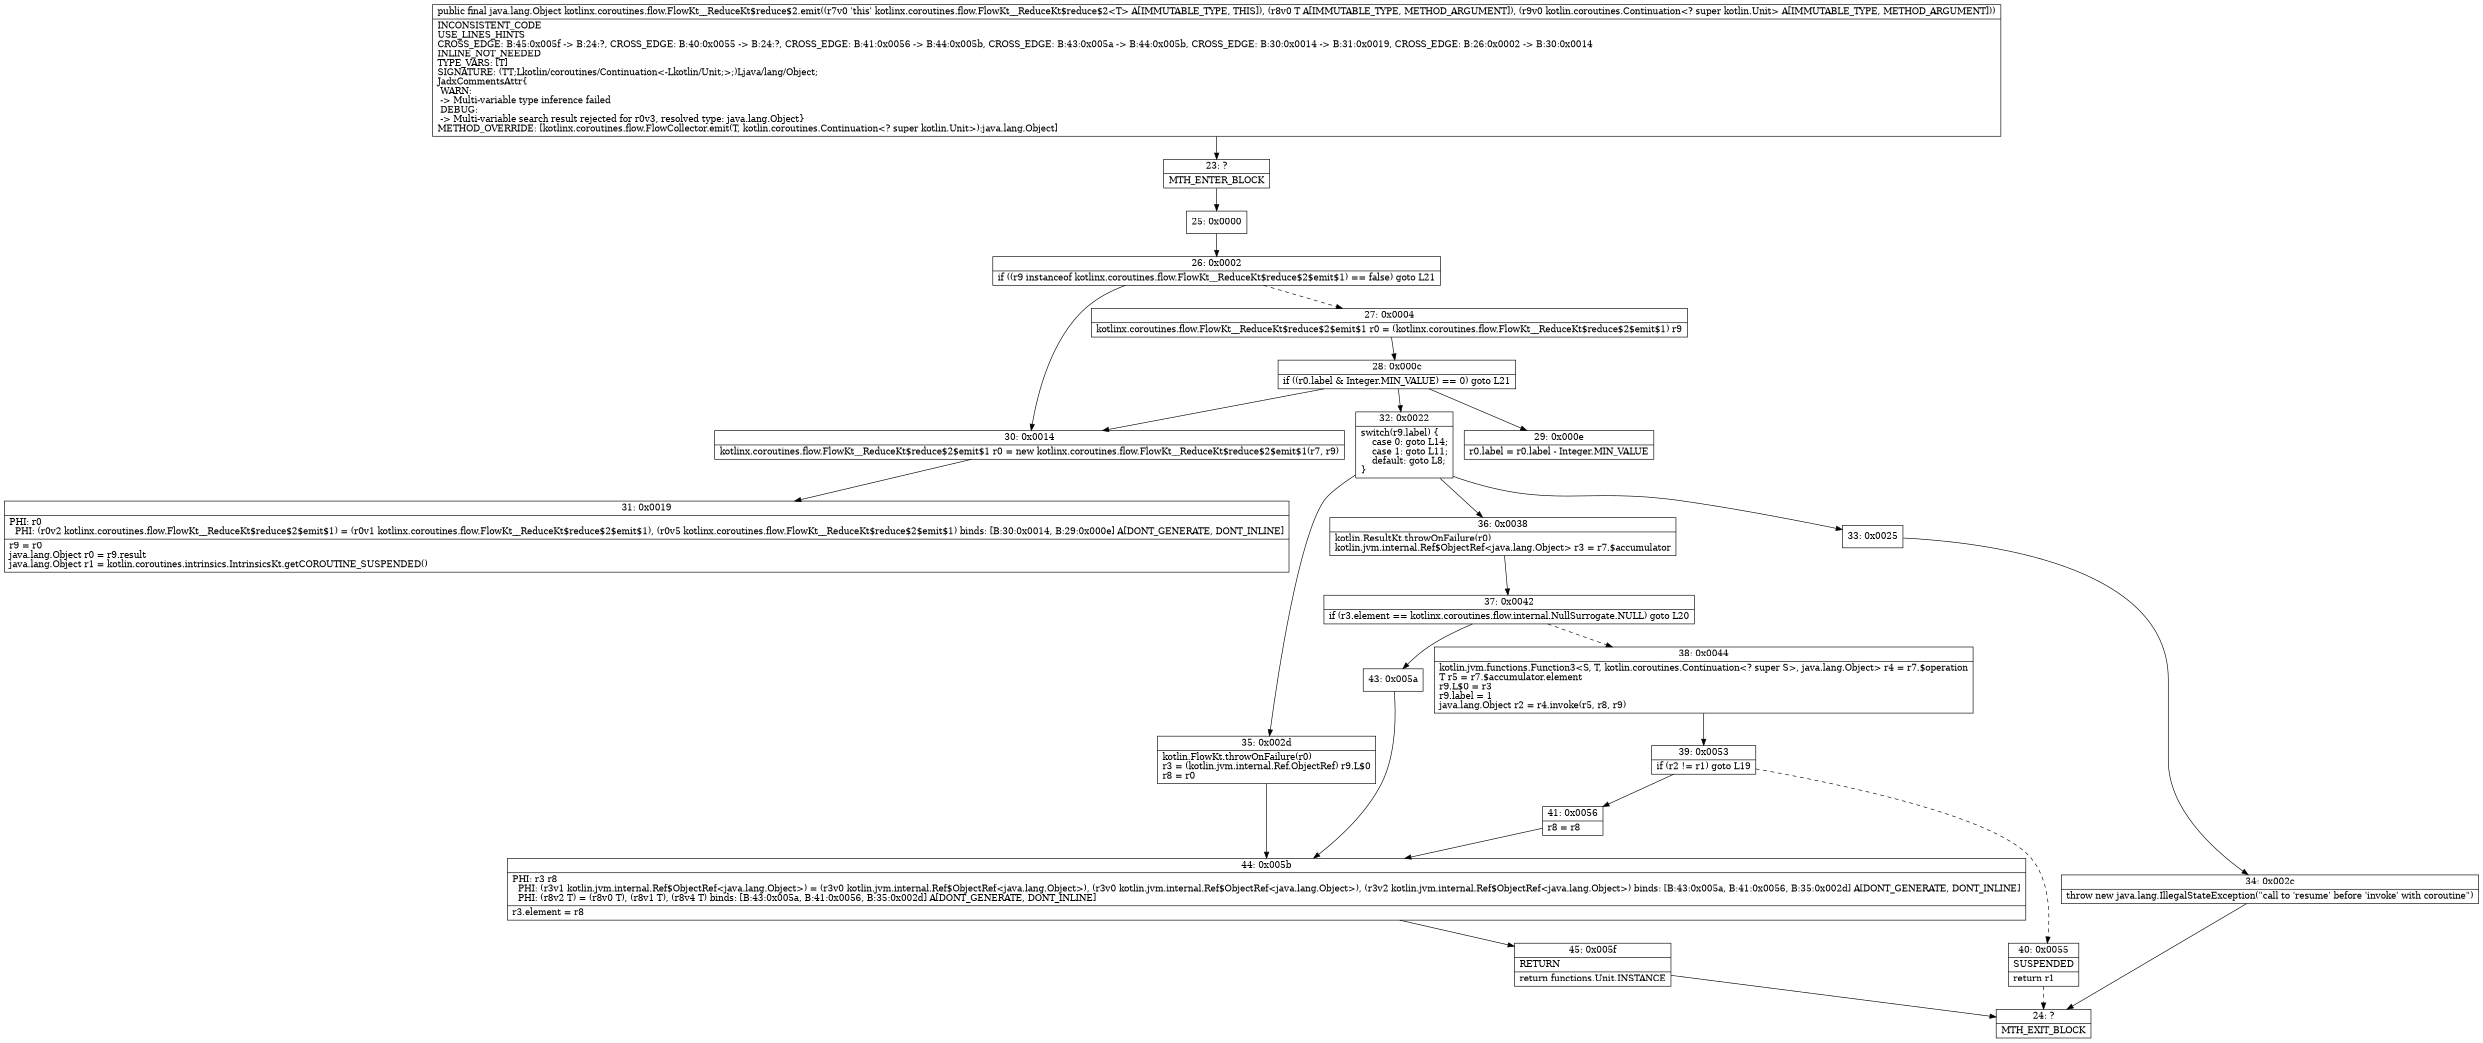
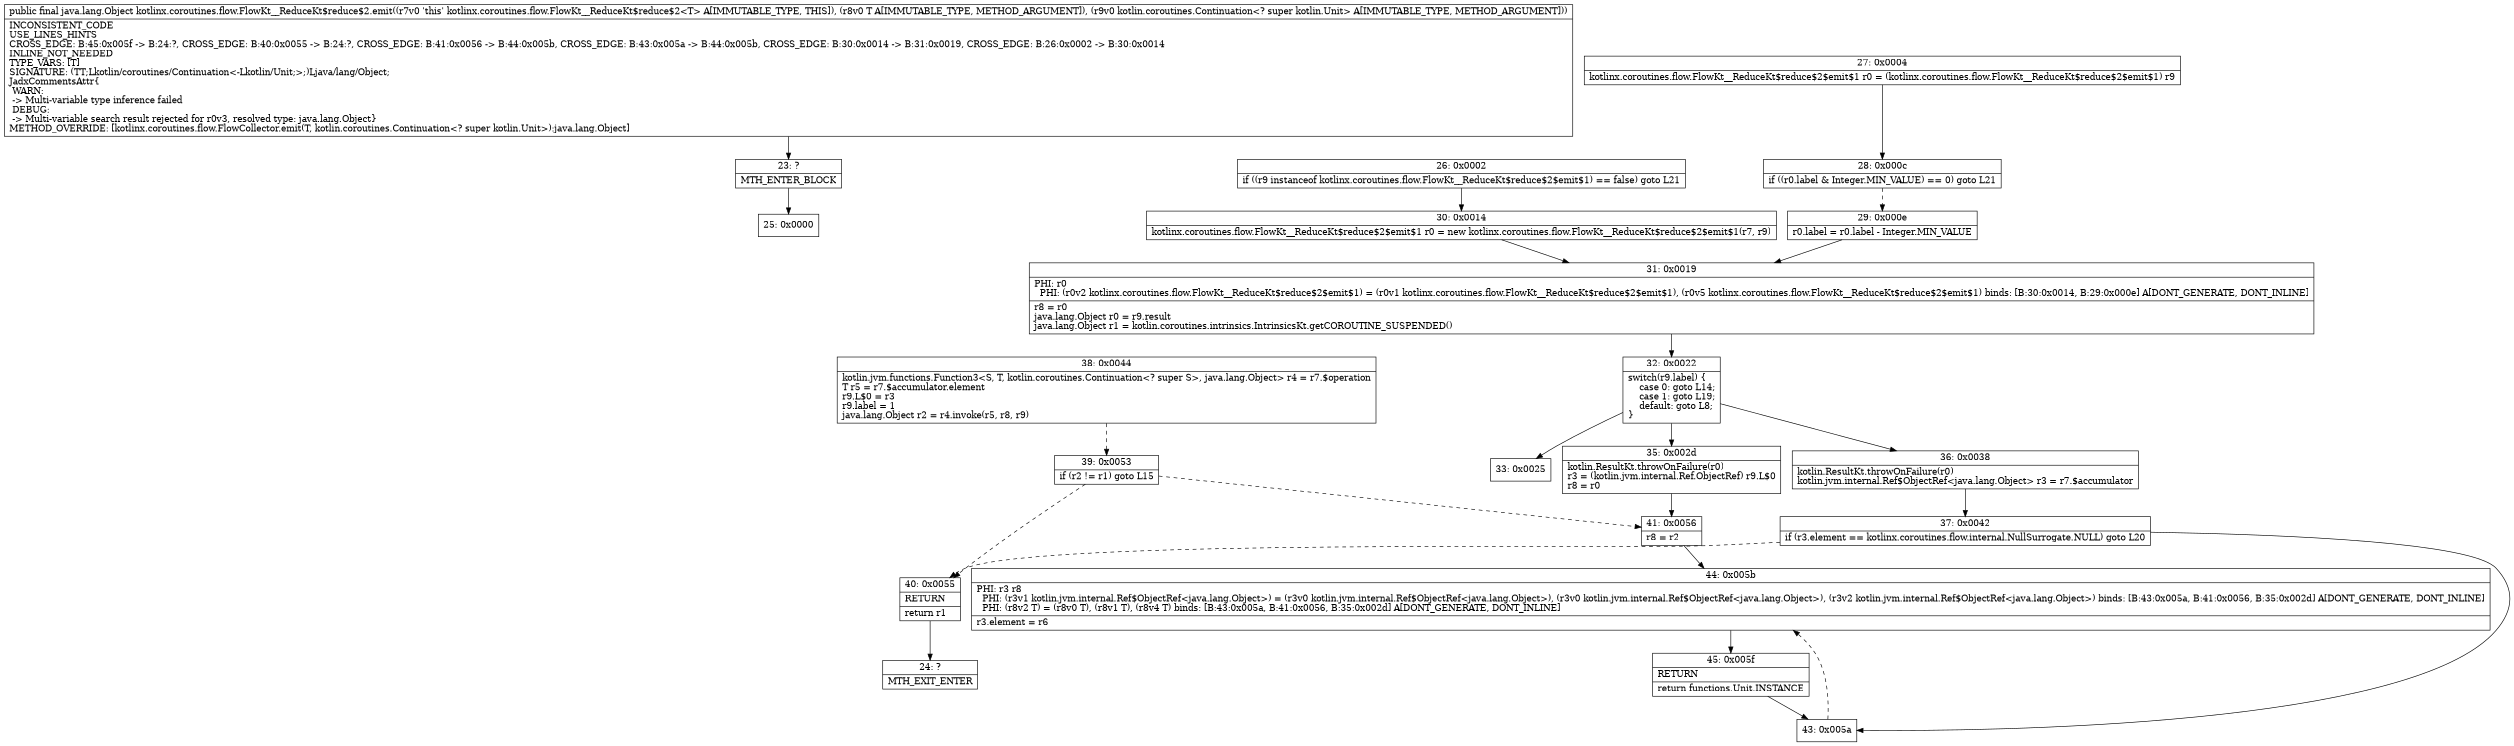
  digraph {
    node [shape=record]
    n1 [label="{23\:\ ?|MTH_ENTER_BLOCK\l}"]
    n2 [label="{25\:\ 0x0000}"]
    n3 [label="{26\:\ 0x0002|if ((r9 instanceof kotlinx.coroutines.flow.FlowKt__ReduceKt$reduce$2$emit$1) == false) goto L21\l}"]
    n4 [label="{27\:\ 0x0004|kotlinx.coroutines.flow.FlowKt__ReduceKt$reduce$2$emit$1 r0 = (kotlinx.coroutines.flow.FlowKt__ReduceKt$reduce$2$emit$1) r9\l}"]
    n5 [label="{30\:\ 0x0014|kotlinx.coroutines.flow.FlowKt__ReduceKt$reduce$2$emit$1 r0 = new kotlinx.coroutines.flow.FlowKt__ReduceKt$reduce$2$emit$1(r7, r9)\l}"]
    n6 [label="{28\:\ 0x000c|if ((r0.label & Integer.MIN_VALUE) == 0) goto L21\l}"]
-   n7 [label="{31\:\ 0x0019|PHI: r0 \l  PHI: (r0v2 kotlinx.coroutines.flow.FlowKt__ReduceKt$reduce$2$emit$1) = (r0v1 kotlinx.coroutines.flow.FlowKt__ReduceKt$reduce$2$emit$1), (r0v5 kotlinx.coroutines.flow.FlowKt__ReduceKt$reduce$2$emit$1) binds: [B:30:0x0014, B:29:0x000e] A[DONT_GENERATE, DONT_INLINE]\l|r9 = r0\ljava.lang.Object r0 = r9.result\ljava.lang.Object r1 = kotlin.coroutines.intrinsics.IntrinsicsKt.getCOROUTINE_SUSPENDED()\l}"]
+   n7 [label="{31\:\ 0x0019|PHI: r0 \l  PHI: (r0v2 kotlinx.coroutines.flow.FlowKt__ReduceKt$reduce$2$emit$1) = (r0v1 kotlinx.coroutines.flow.FlowKt__ReduceKt$reduce$2$emit$1), (r0v5 kotlinx.coroutines.flow.FlowKt__ReduceKt$reduce$2$emit$1) binds: [B:30:0x0014, B:29:0x000e] A[DONT_GENERATE, DONT_INLINE]\l|r8 = r0\ljava.lang.Object r0 = r9.result\ljava.lang.Object r1 = kotlin.coroutines.intrinsics.IntrinsicsKt.getCOROUTINE_SUSPENDED()\l}"]
    n8 [label="{29\:\ 0x000e|r0.label = r0.label \- Integer.MIN_VALUE\l}"]
-   n9 [label="{32\:\ 0x0022|switch(r9.label) \{\l    case 0: goto L14;\l    case 1: goto L11;\l    default: goto L8;\l\}\l}"]
+   n9 [label="{32\:\ 0x0022|switch(r9.label) \{\l    case 0: goto L14;\l    case 1: goto L19;\l    default: goto L8;\l\}\l}"]
    n10 [label="{33\:\ 0x0025}"]
-   n11 [label="{35\:\ 0x002d|kotlin.FlowKt.throwOnFailure(r0)\lr3 = (kotlin.jvm.internal.Ref.ObjectRef) r9.L$0\lr8 = r0\l}"]
+   n11 [label="{35\:\ 0x002d|kotlin.ResultKt.throwOnFailure(r0)\lr3 = (kotlin.jvm.internal.Ref.ObjectRef) r9.L$0\lr8 = r0\l}"]
    n12 [label="{36\:\ 0x0038|kotlin.ResultKt.throwOnFailure(r0)\lkotlin.jvm.internal.Ref$ObjectRef\<java.lang.Object\> r3 = r7.$accumulator\l}"]
-   n13 [label="{34\:\ 0x002c|throw new java.lang.IllegalStateException(\"call to 'resume' before 'invoke' with coroutine\")\l}"]
-   n14 [label="{44\:\ 0x005b|PHI: r3 r8 \l  PHI: (r3v1 kotlin.jvm.internal.Ref$ObjectRef\<java.lang.Object\>) = (r3v0 kotlin.jvm.internal.Ref$ObjectRef\<java.lang.Object\>), (r3v0 kotlin.jvm.internal.Ref$ObjectRef\<java.lang.Object\>), (r3v2 kotlin.jvm.internal.Ref$ObjectRef\<java.lang.Object\>) binds: [B:43:0x005a, B:41:0x0056, B:35:0x002d] A[DONT_GENERATE, DONT_INLINE]\l  PHI: (r8v2 T) = (r8v0 T), (r8v1 T), (r8v4 T) binds: [B:43:0x005a, B:41:0x0056, B:35:0x002d] A[DONT_GENERATE, DONT_INLINE]\l|r3.element = r8\l}"]
+   n14 [label="{44\:\ 0x005b|PHI: r3 r8 \l  PHI: (r3v1 kotlin.jvm.internal.Ref$ObjectRef\<java.lang.Object\>) = (r3v0 kotlin.jvm.internal.Ref$ObjectRef\<java.lang.Object\>), (r3v0 kotlin.jvm.internal.Ref$ObjectRef\<java.lang.Object\>), (r3v2 kotlin.jvm.internal.Ref$ObjectRef\<java.lang.Object\>) binds: [B:43:0x005a, B:41:0x0056, B:35:0x002d] A[DONT_GENERATE, DONT_INLINE]\l  PHI: (r8v2 T) = (r8v0 T), (r8v1 T), (r8v4 T) binds: [B:43:0x005a, B:41:0x0056, B:35:0x002d] A[DONT_GENERATE, DONT_INLINE]\l|r3.element = r6\l}"]
    n15 [label="{37\:\ 0x0042|if (r3.element == kotlinx.coroutines.flow.internal.NullSurrogate.NULL) goto L20\l}"]
-   n16 [label="{24\:\ ?|MTH_EXIT_BLOCK\l}"]
+   n16 [label="{24\:\ ?|MTH_EXIT_ENTER\l}"]
    n17 [label="{45\:\ 0x005f|RETURN\l|return functions.Unit.INSTANCE\l}"]
    n18 [label="{38\:\ 0x0044|kotlin.jvm.functions.Function3\<S, T, kotlin.coroutines.Continuation\<? super S\>, java.lang.Object\> r4 = r7.$operation\lT r5 = r7.$accumulator.element\lr9.L$0 = r3\lr9.label = 1\ljava.lang.Object r2 = r4.invoke(r5, r8, r9)\l}"]
    n19 [label="{43\:\ 0x005a}"]
-   n20 [label="{39\:\ 0x0053|if (r2 != r1) goto L19\l}"]
-   n21 [label="{40\:\ 0x0055|SUSPENDED\l|return r1\l}"]
-   n22 [label="{41\:\ 0x0056|r8 = r8\l}"]
+   n20 [label="{39\:\ 0x0053|if (r2 != r1) goto L15\l}"]
+   n21 [label="{40\:\ 0x0055|RETURN\l|return r1\l}"]
+   n22 [label="{41\:\ 0x0056|r8 = r2\l}"]
    n23 [label="{public final java.lang.Object kotlinx.coroutines.flow.FlowKt__ReduceKt$reduce$2.emit((r7v0 'this' kotlinx.coroutines.flow.FlowKt__ReduceKt$reduce$2\<T\> A[IMMUTABLE_TYPE, THIS]), (r8v0 T A[IMMUTABLE_TYPE, METHOD_ARGUMENT]), (r9v0 kotlin.coroutines.Continuation\<? super kotlin.Unit\> A[IMMUTABLE_TYPE, METHOD_ARGUMENT]))  | INCONSISTENT_CODE\lUSE_LINES_HINTS\lCROSS_EDGE: B:45:0x005f \-\> B:24:?, CROSS_EDGE: B:40:0x0055 \-\> B:24:?, CROSS_EDGE: B:41:0x0056 \-\> B:44:0x005b, CROSS_EDGE: B:43:0x005a \-\> B:44:0x005b, CROSS_EDGE: B:30:0x0014 \-\> B:31:0x0019, CROSS_EDGE: B:26:0x0002 \-\> B:30:0x0014\lINLINE_NOT_NEEDED\lTYPE_VARS: [T]\lSIGNATURE: (TT;Lkotlin\/coroutines\/Continuation\<\-Lkotlin\/Unit;\>;)Ljava\/lang\/Object;\lJadxCommentsAttr\{\l WARN: \l \-\> Multi\-variable type inference failed\l DEBUG: \l \-\> Multi\-variable search result rejected for r0v3, resolved type: java.lang.Object\}\lMETHOD_OVERRIDE: [kotlinx.coroutines.flow.FlowCollector.emit(T, kotlin.coroutines.Continuation\<? super kotlin.Unit\>):java.lang.Object]\l}"]
    n1 -> n2
-   n2 -> n3
-   n3 -> n4 [style=dashed]
    n3 -> n5
    n4 -> n6
    n5 -> n7
-   n6 -> n5
-   n6 -> n8 [style=solid]
-   n6 -> n9
+   n6 -> n8 [style=dashed]
+   n7 -> n9
+   n8 -> n7
    n9 -> n10
    n9 -> n11
    n9 -> n12
-   n10 -> n13
-   n11 -> n14
+   n11 -> n22
    n12 -> n15
-   n13 -> n16
    n14 -> n17
-   n15 -> n18 [style=dashed]
+   n15 -> n21 [style=dashed]
    n15 -> n19
-   n17 -> n16
-   n18 -> n20
-   n19 -> n14
+   n17 -> n19
+   n18 -> n20 [style=dashed]
+   n19 -> n14 [style=dashed]
    n20 -> n21 [style=dashed]
-   n20 -> n22
-   n21 -> n16 [style=dashed]
+   n20 -> n22 [style=dashed]
+   n21 -> n16
    n22 -> n14
    n23 -> n1
  }
